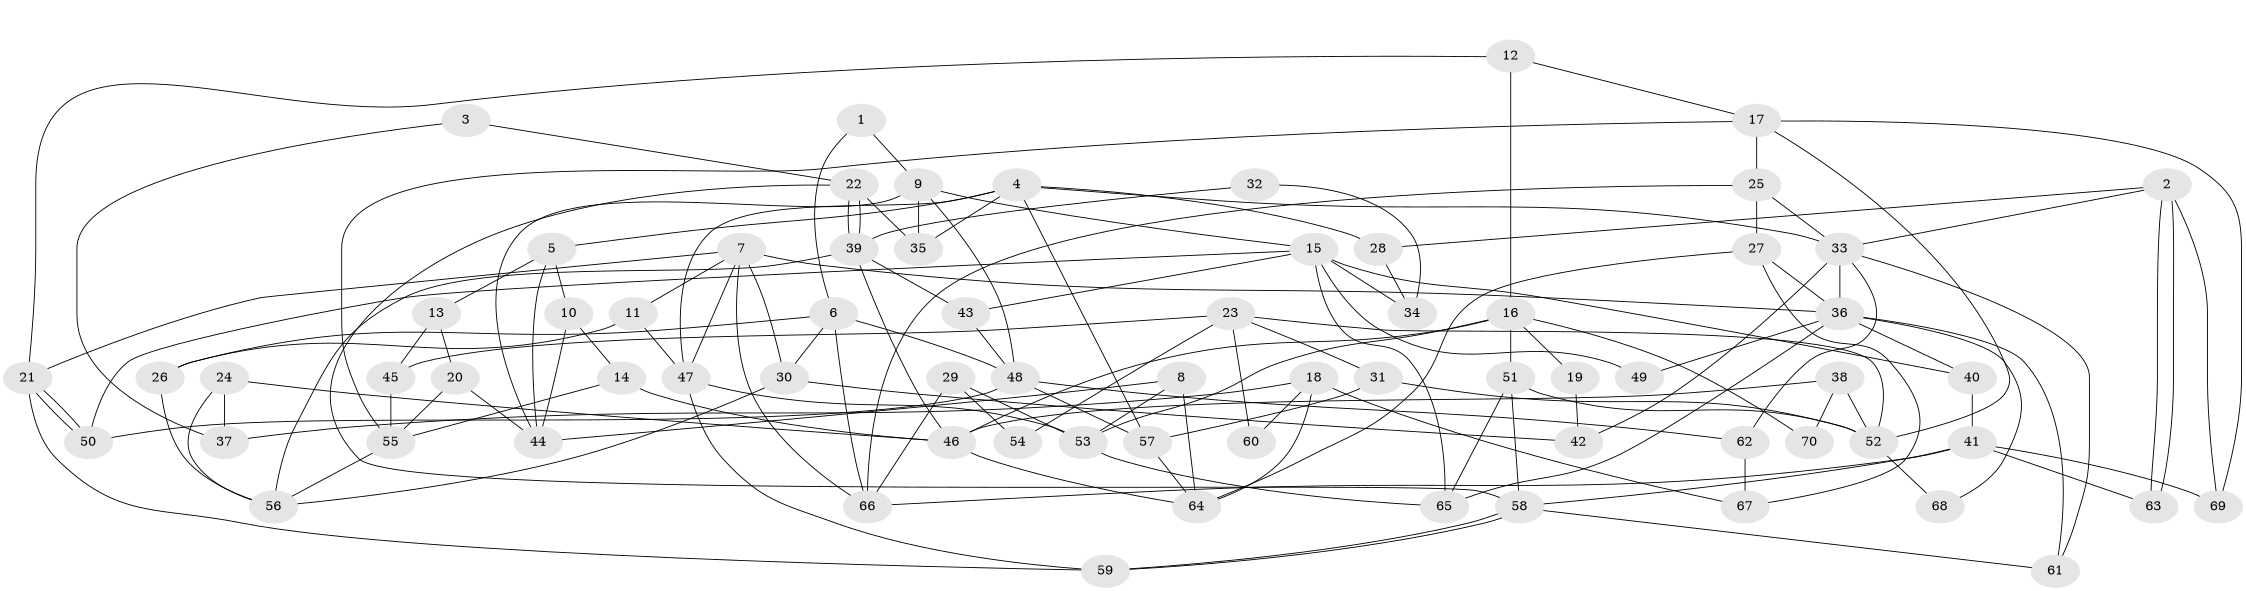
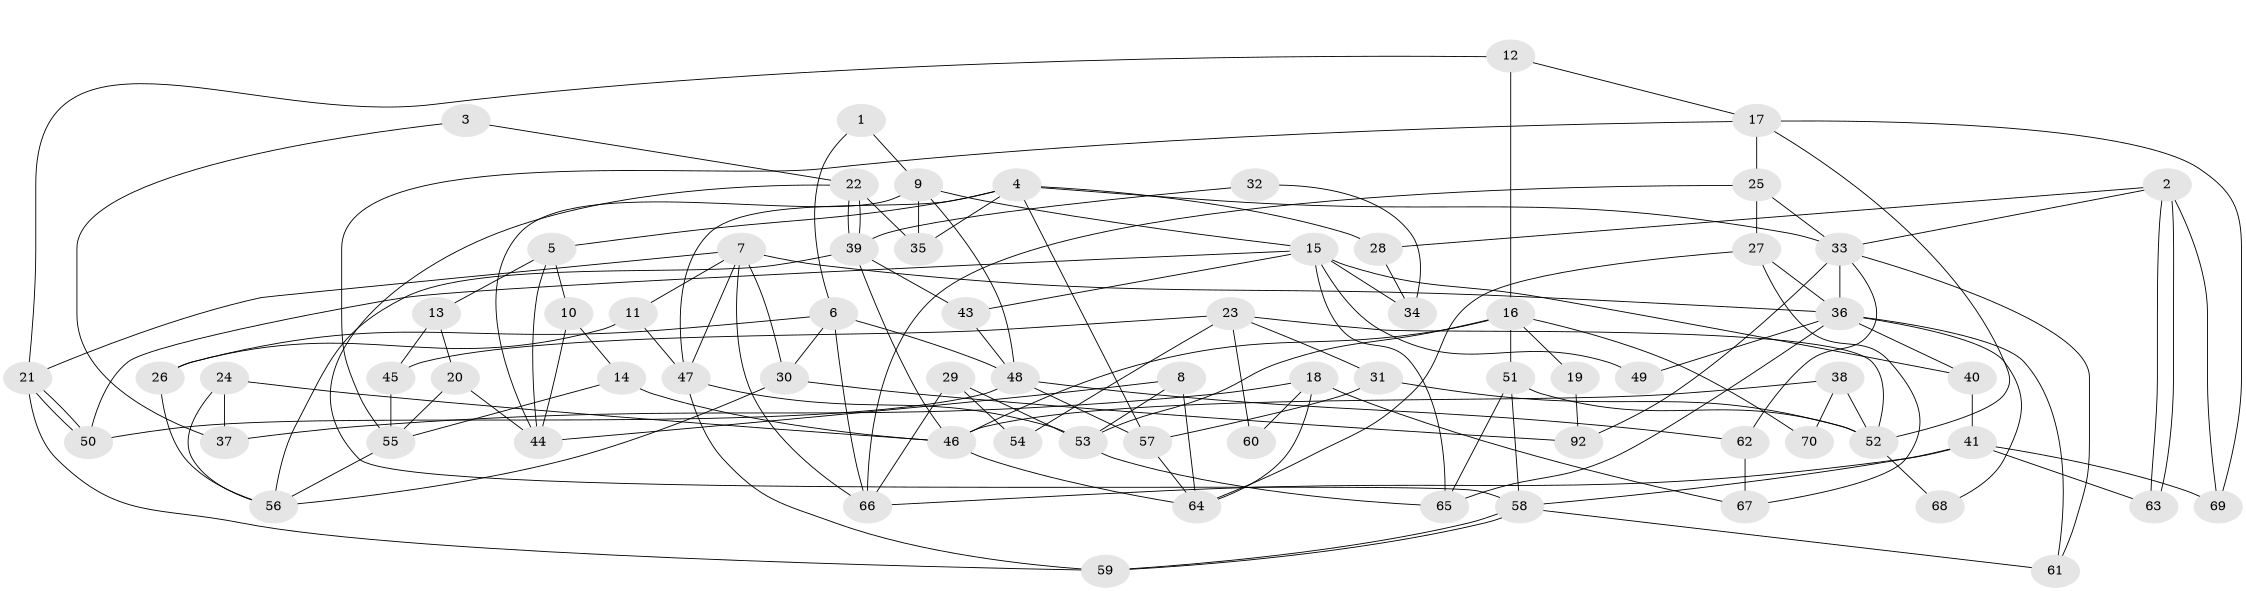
  graph {
    node [color=gray90 style=filled]
    1
    6
    9
    26
    30
    48
    66
    35
    44
    15
    2
    28
    33
    63
    69
    34
    36
-   42
+   42 [label=92]
    61
    62
    3
    22
    37
    39
    58
    4
    5
    47
    57
    10
    13
    53
    59
    64
    14
    20
    45
    56
    50
    7
    11
    21
    40
    49
    65
    68
    8
    43
    46
    55
    23
    52
    60
    31
    54
    12
    16
    17
    19
    51
    70
    25
    41
    27
    18
    67
    24
    29
    32
    38
    1 -- 6
    1 -- 9
    6 -- 26
    6 -- 30
    6 -- 48
    6 -- 66
    9 -- 48
    9 -- 35
    9 -- 44
    9 -- 15
    26 -- 56
    30 -- 42
    30 -- 56
    48 -- 62
    48 -- 57
    48 -- 50
    15 -- 34
    15 -- 50
    15 -- 40
    15 -- 49
    15 -- 65
    15 -- 43
    2 -- 28
    2 -- 33
    2 -- 63
    2 -- 63
    2 -- 69
    28 -- 34
    33 -- 36
    33 -- 42
    33 -- 61
    33 -- 62
    36 -- 61
    36 -- 40
    36 -- 49
    36 -- 65
    36 -- 68
    62 -- 67
    3 -- 22
    3 -- 37
    22 -- 35
    22 -- 39
    22 -- 39
    22 -- 58
    39 -- 56
    39 -- 43
    39 -- 46
    58 -- 61
    58 -- 59
    58 -- 59
    4 -- 35
    4 -- 28
    4 -- 33
    4 -- 5
    4 -- 47
    4 -- 57
    5 -- 44
    5 -- 10
    5 -- 13
    47 -- 53
    47 -- 59
    57 -- 64
    10 -- 44
    10 -- 14
    13 -- 20
    13 -- 45
    53 -- 65
    14 -- 46
    14 -- 55
    20 -- 44
    20 -- 55
    45 -- 55
    7 -- 30
    7 -- 66
    7 -- 36
    7 -- 47
    7 -- 11
    7 -- 21
    11 -- 26
    11 -- 47
    21 -- 59
    21 -- 50
    21 -- 50
    40 -- 41
    8 -- 44
    8 -- 53
    8 -- 64
    43 -- 48
    46 -- 64
    55 -- 56
    23 -- 45
    23 -- 52
    23 -- 60
    23 -- 31
    23 -- 54
    52 -- 68
    31 -- 57
    31 -- 52
    12 -- 21
    12 -- 16
    12 -- 17
    16 -- 53
    16 -- 46
    16 -- 19
    16 -- 51
    16 -- 70
    17 -- 69
    17 -- 55
    17 -- 52
    17 -- 25
    19 -- 42
    51 -- 58
    51 -- 65
    51 -- 52
    25 -- 66
    25 -- 33
    25 -- 27
    41 -- 66
    41 -- 63
    41 -- 69
    41 -- 58
    27 -- 36
    27 -- 64
    27 -- 67
    18 -- 37
    18 -- 64
    18 -- 60
    18 -- 67
    24 -- 37
    24 -- 56
    24 -- 46
    29 -- 66
    29 -- 53
    29 -- 54
    32 -- 34
    32 -- 39
    38 -- 46
    38 -- 52
    38 -- 70
  }
